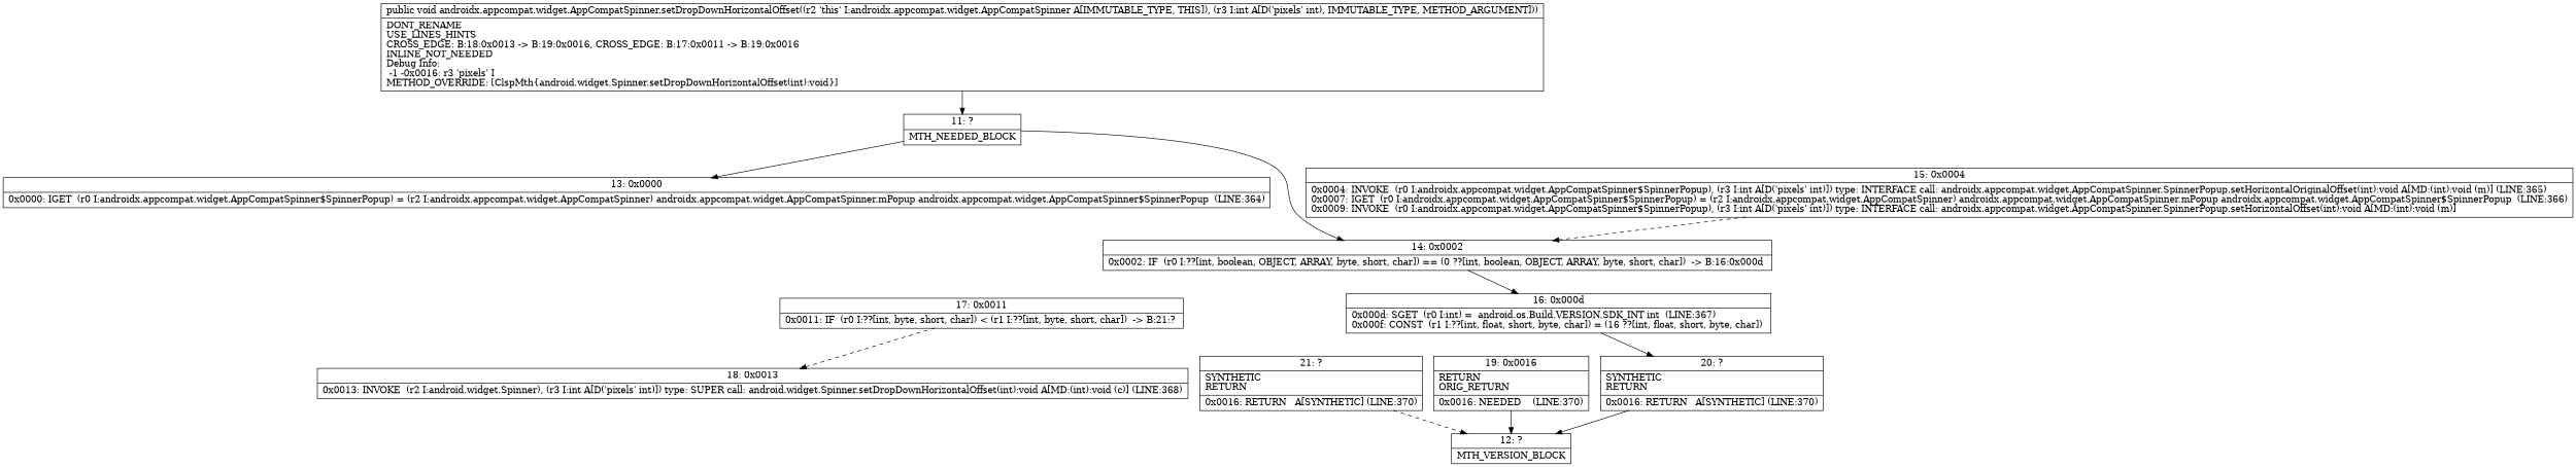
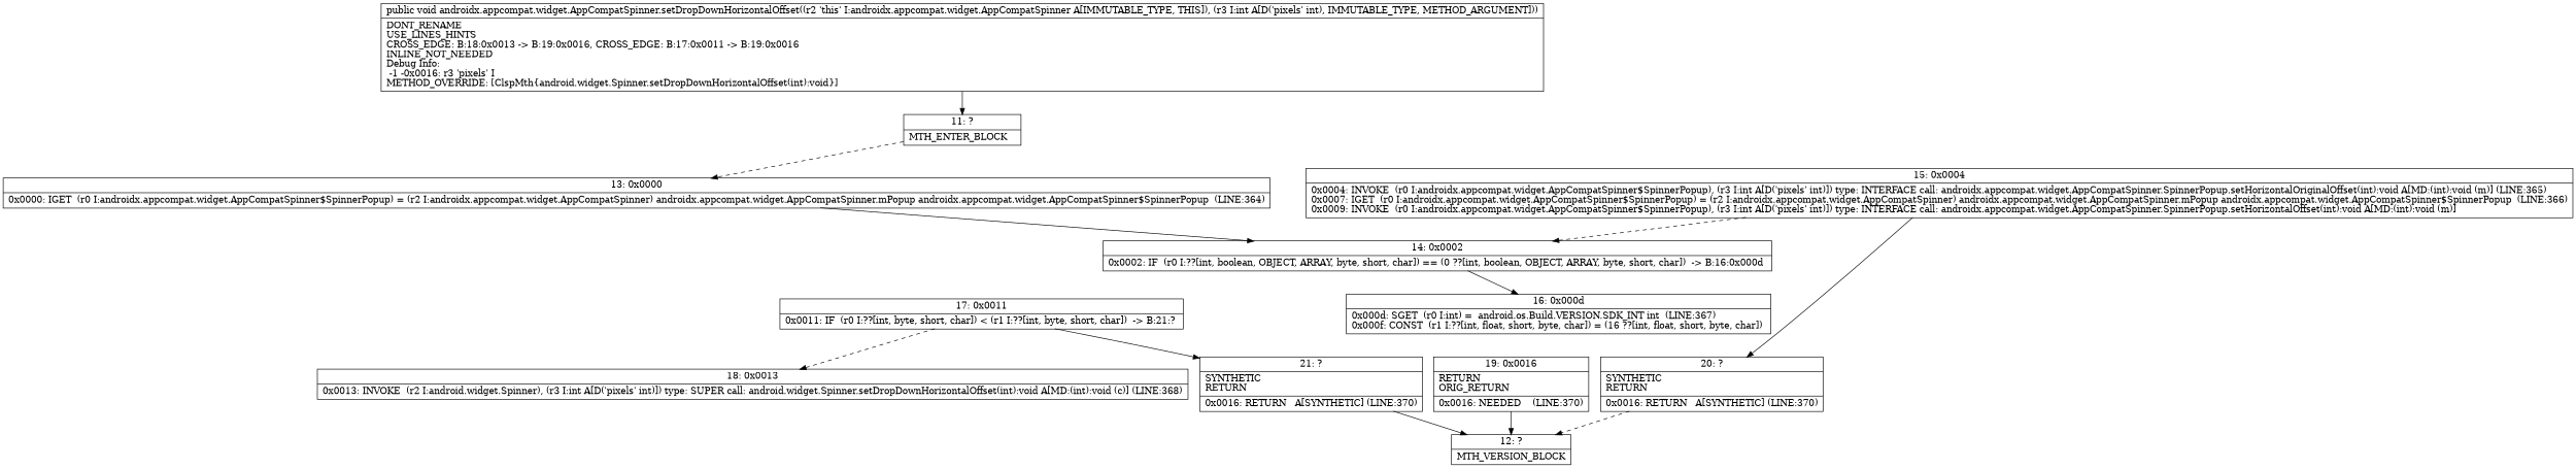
  digraph {
    node [shape=record]
-   n1 [label="{11\:\ ?|MTH_NEEDED_BLOCK\l}"]
+   n1 [label="{11\:\ ?|MTH_ENTER_BLOCK\l}"]
    n2 [label="{13\:\ 0x0000|0x0000: IGET  (r0 I:androidx.appcompat.widget.AppCompatSpinner$SpinnerPopup) = (r2 I:androidx.appcompat.widget.AppCompatSpinner) androidx.appcompat.widget.AppCompatSpinner.mPopup androidx.appcompat.widget.AppCompatSpinner$SpinnerPopup  (LINE:364)\l}"]
    n3 [label="{14\:\ 0x0002|0x0002: IF  (r0 I:??[int, boolean, OBJECT, ARRAY, byte, short, char]) == (0 ??[int, boolean, OBJECT, ARRAY, byte, short, char])  \-\> B:16:0x000d \l}"]
    n4 [label="{16\:\ 0x000d|0x000d: SGET  (r0 I:int) =  android.os.Build.VERSION.SDK_INT int  (LINE:367)\l0x000f: CONST  (r1 I:??[int, float, short, byte, char]) = (16 ??[int, float, short, byte, char]) \l}"]
    n5 [label="{15\:\ 0x0004|0x0004: INVOKE  (r0 I:androidx.appcompat.widget.AppCompatSpinner$SpinnerPopup), (r3 I:int A[D('pixels' int)]) type: INTERFACE call: androidx.appcompat.widget.AppCompatSpinner.SpinnerPopup.setHorizontalOriginalOffset(int):void A[MD:(int):void (m)] (LINE:365)\l0x0007: IGET  (r0 I:androidx.appcompat.widget.AppCompatSpinner$SpinnerPopup) = (r2 I:androidx.appcompat.widget.AppCompatSpinner) androidx.appcompat.widget.AppCompatSpinner.mPopup androidx.appcompat.widget.AppCompatSpinner$SpinnerPopup  (LINE:366)\l0x0009: INVOKE  (r0 I:androidx.appcompat.widget.AppCompatSpinner$SpinnerPopup), (r3 I:int A[D('pixels' int)]) type: INTERFACE call: androidx.appcompat.widget.AppCompatSpinner.SpinnerPopup.setHorizontalOffset(int):void A[MD:(int):void (m)]\l}"]
    n6 [label="{20\:\ ?|SYNTHETIC\lRETURN\l|0x0016: RETURN   A[SYNTHETIC] (LINE:370)\l}"]
    n7 [label="{12\:\ ?|MTH_VERSION_BLOCK\l}"]
    n8 [label="{17\:\ 0x0011|0x0011: IF  (r0 I:??[int, byte, short, char]) \< (r1 I:??[int, byte, short, char])  \-\> B:21:? \l}"]
    n9 [label="{18\:\ 0x0013|0x0013: INVOKE  (r2 I:android.widget.Spinner), (r3 I:int A[D('pixels' int)]) type: SUPER call: android.widget.Spinner.setDropDownHorizontalOffset(int):void A[MD:(int):void (c)] (LINE:368)\l}"]
    n10 [label="{21\:\ ?|SYNTHETIC\lRETURN\l|0x0016: RETURN   A[SYNTHETIC] (LINE:370)\l}"]
    n11 [label="{19\:\ 0x0016|RETURN\lORIG_RETURN\l|0x0016: NEEDED    (LINE:370)\l}"]
    n12 [label="{public void androidx.appcompat.widget.AppCompatSpinner.setDropDownHorizontalOffset((r2 'this' I:androidx.appcompat.widget.AppCompatSpinner A[IMMUTABLE_TYPE, THIS]), (r3 I:int A[D('pixels' int), IMMUTABLE_TYPE, METHOD_ARGUMENT]))  | DONT_RENAME\lUSE_LINES_HINTS\lCROSS_EDGE: B:18:0x0013 \-\> B:19:0x0016, CROSS_EDGE: B:17:0x0011 \-\> B:19:0x0016\lINLINE_NOT_NEEDED\lDebug Info:\l  \-1 \-0x0016: r3 'pixels' I\lMETHOD_OVERRIDE: [ClspMth\{android.widget.Spinner.setDropDownHorizontalOffset(int):void\}]\l}"]
-   n1 -> n2
-   n1 -> n3
+   n1 -> n2 [style=dashed]
+   n2 -> n3
    n3 -> n4
    n5 -> n3 [style=dashed]
-   n4 -> n6
-   n6 -> n7
+   n5 -> n6
+   n6 -> n7 [style=dashed]
    n8 -> n9 [style=dashed]
-   n10 -> n7 [style=dashed]
+   n8 -> n10
+   n10 -> n7
    n11 -> n7
    n12 -> n1
  }
